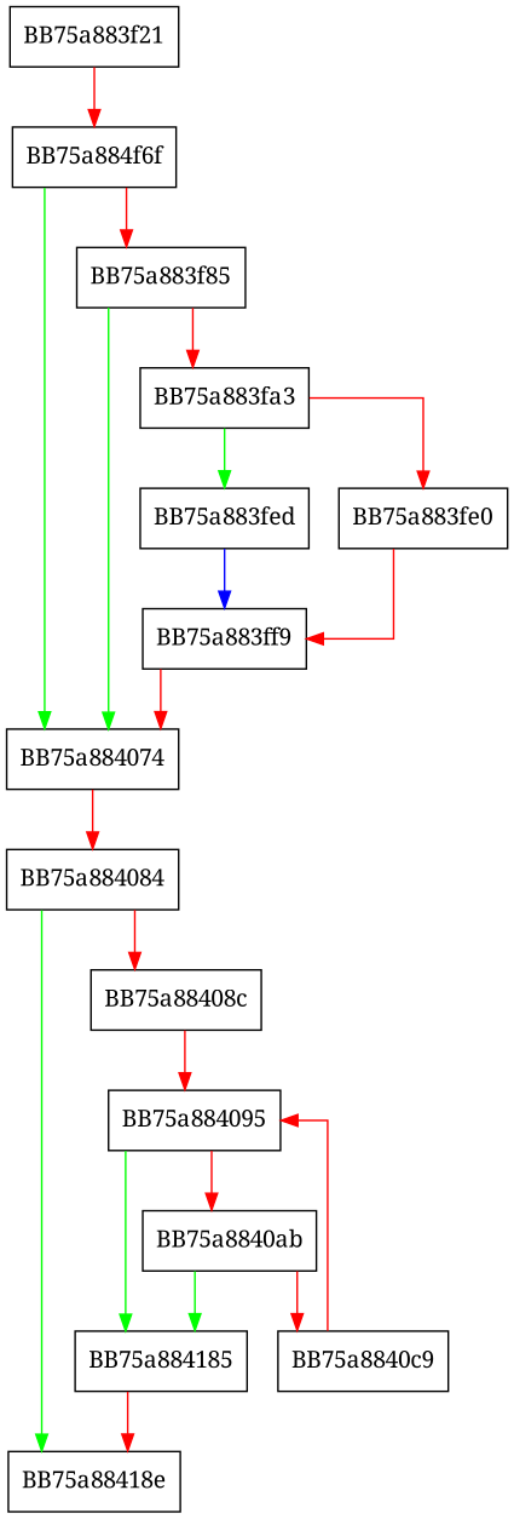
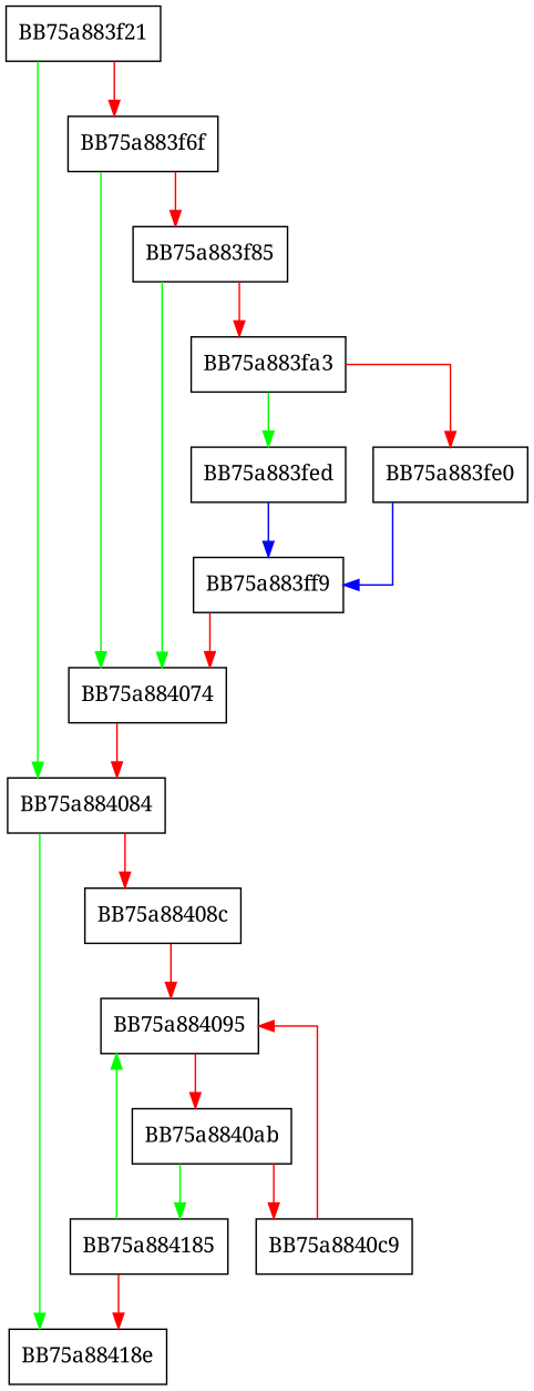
  digraph {
    fontname="Noto Serif"
    splines=ortho
    node [fontname="Noto Serif" shape=box]
    edge [color=red fontname="Noto Serif"]
    n1 [label=BB75a883f21]
    BB75a884084
-   BB75a883f6f [label=BB75a884f6f]
+   BB75a883f6f
    BB75a88418e
    BB75a88408c
    BB75a884074
    BB75a883f85
    BB75a884095
    BB75a883fa3
    BB75a883fed
    BB75a883fe0
    BB75a883ff9
    BB75a884185
    BB75a8840ab
    BB75a8840c9
+   n1 -> BB75a884084 [color=green]
    n1 -> BB75a883f6f
    BB75a884084 -> BB75a88418e [color=green]
    BB75a884084 -> BB75a88408c
    BB75a883f6f -> BB75a884074 [color=green]
    BB75a883f6f -> BB75a883f85
    BB75a88408c -> BB75a884095
    BB75a884074 -> BB75a884084
    BB75a883f85 -> BB75a884074 [color=green]
    BB75a883f85 -> BB75a883fa3
-   BB75a884095 -> BB75a884185 [color=green]
+   BB75a884185 -> BB75a884095 [color=green]
    BB75a884095 -> BB75a8840ab
    BB75a883fa3 -> BB75a883fed [color=green]
    BB75a883fa3 -> BB75a883fe0
    BB75a883fed -> BB75a883ff9 [color=blue]
-   BB75a883fe0 -> BB75a883ff9
+   BB75a883fe0 -> BB75a883ff9 [color=blue]
    BB75a883ff9 -> BB75a884074
    BB75a884185 -> BB75a88418e
    BB75a8840ab -> BB75a884185 [color=green]
    BB75a8840ab -> BB75a8840c9
    BB75a8840c9 -> BB75a884095
  }
